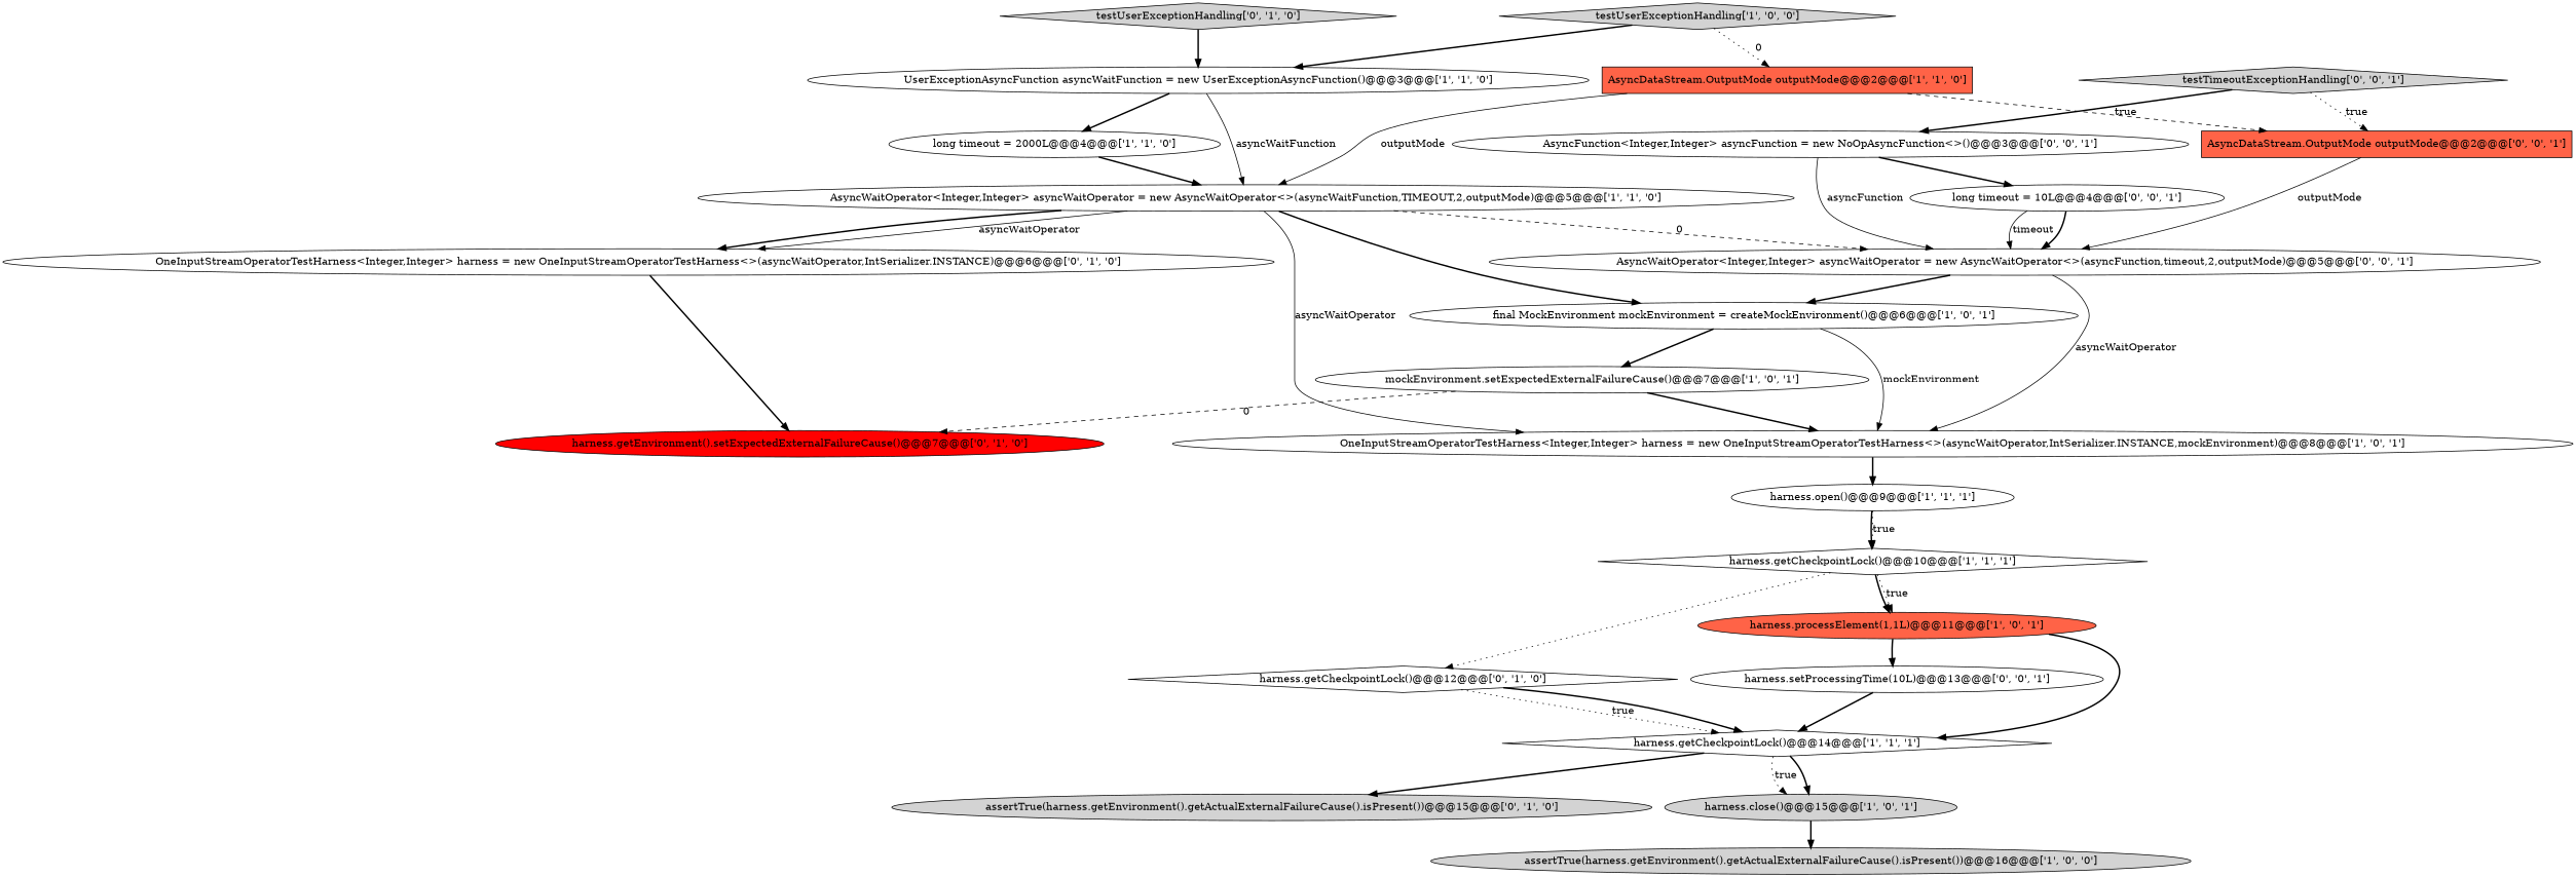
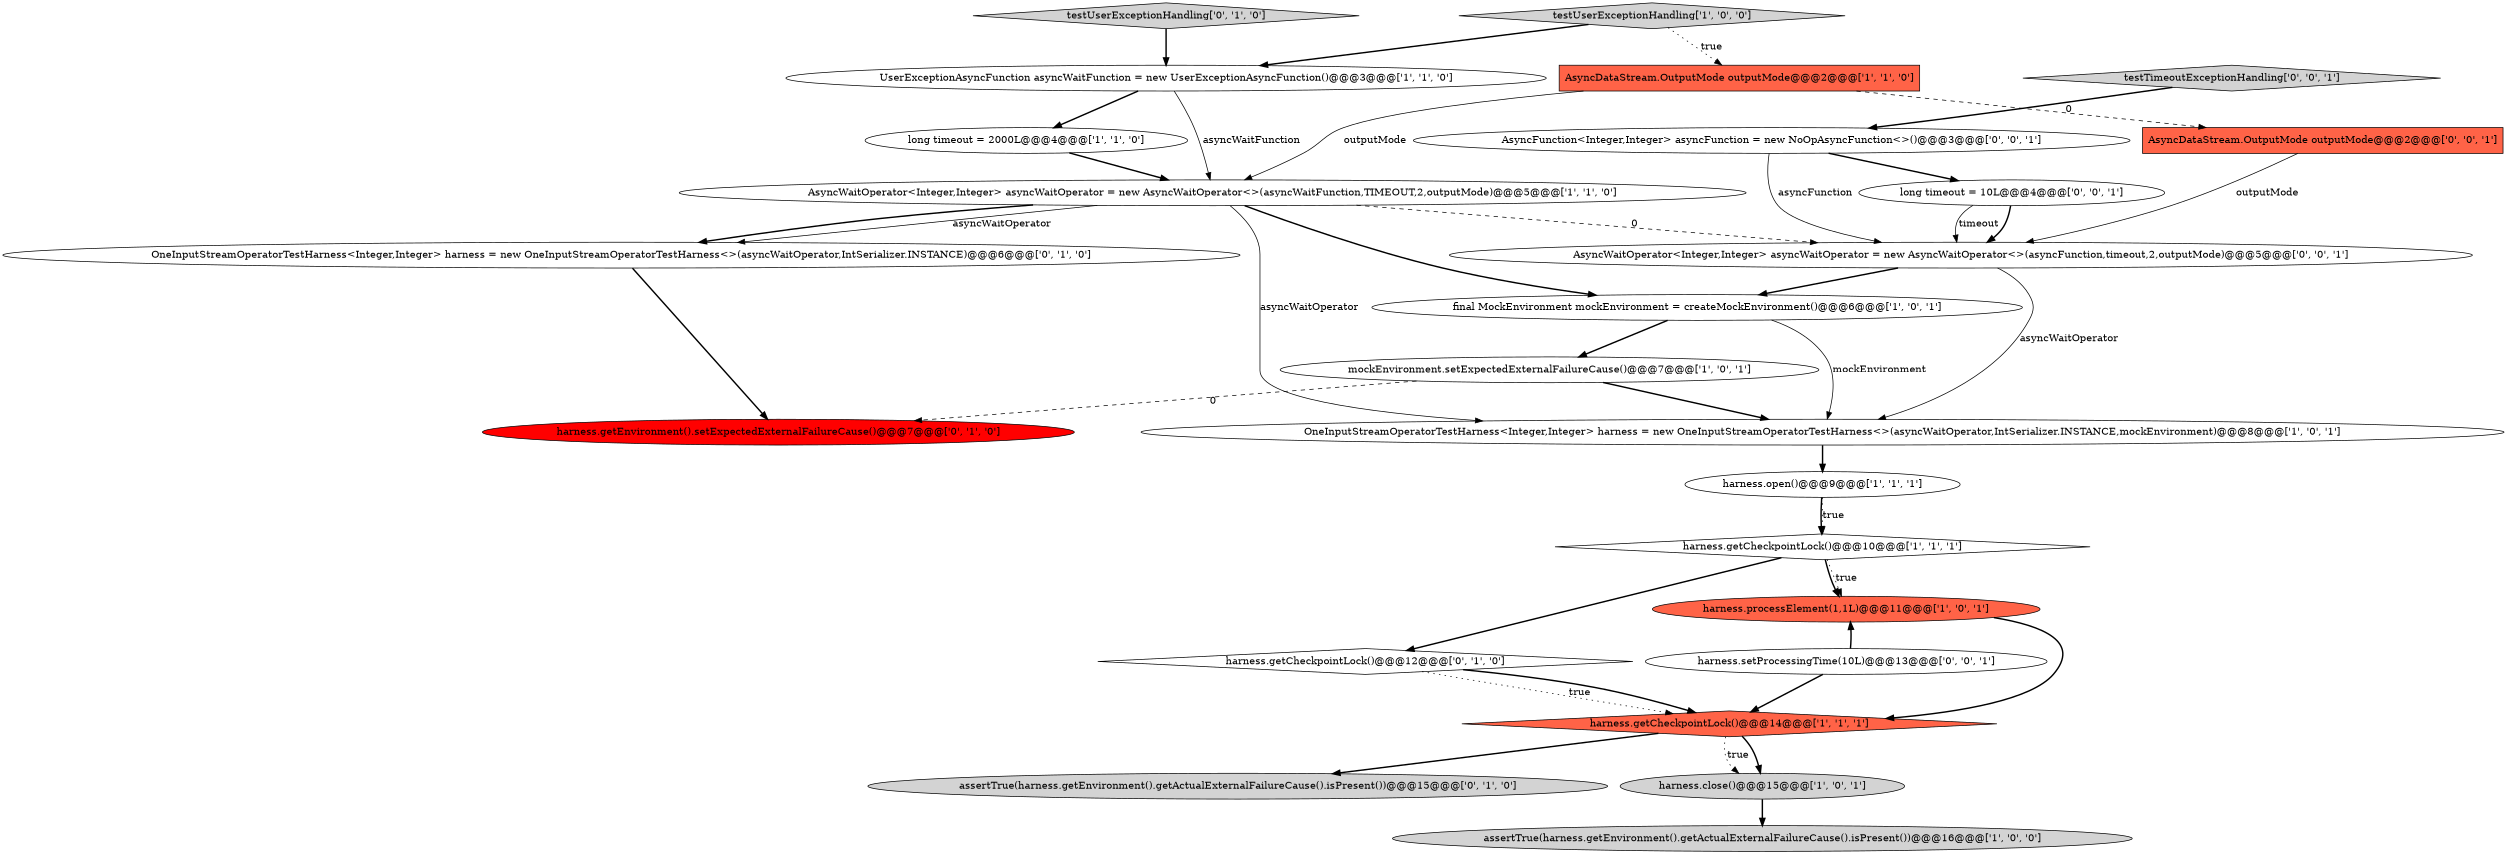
  digraph {
    node [fillcolor=white shape=ellipse style=filled]
    edge [style=bold]
    n1 [label="UserExceptionAsyncFunction asyncWaitFunction = new UserExceptionAsyncFunction()@@@3@@@['1', '1', '0']"]
    n2 [label="long timeout = 2000L@@@4@@@['1', '1', '0']"]
    n3 [label="AsyncWaitOperator<Integer,Integer> asyncWaitOperator = new AsyncWaitOperator<>(asyncWaitFunction,TIMEOUT,2,outputMode)@@@5@@@['1', '1', '0']"]
    n4 [label="OneInputStreamOperatorTestHarness<Integer,Integer> harness = new OneInputStreamOperatorTestHarness<>(asyncWaitOperator,IntSerializer.INSTANCE,mockEnvironment)@@@8@@@['1', '0', '1']"]
    n5 [label="AsyncWaitOperator<Integer,Integer> asyncWaitOperator = new AsyncWaitOperator<>(asyncFunction,timeout,2,outputMode)@@@5@@@['0', '0', '1']"]
    n6 [label="OneInputStreamOperatorTestHarness<Integer,Integer> harness = new OneInputStreamOperatorTestHarness<>(asyncWaitOperator,IntSerializer.INSTANCE)@@@6@@@['0', '1', '0']"]
    n7 [label="final MockEnvironment mockEnvironment = createMockEnvironment()@@@6@@@['1', '0', '1']"]
    n8 [label="harness.open()@@@9@@@['1', '1', '1']"]
    n9 [label="harness.getCheckpointLock()@@@10@@@['1', '1', '1']" shape=diamond]
    n10 [label="harness.getCheckpointLock()@@@12@@@['0', '1', '0']" shape=diamond]
-   n11 [label="harness.getCheckpointLock()@@@14@@@['1', '1', '1']" shape=diamond]
+   n11 [fillcolor=tomato label="harness.getCheckpointLock()@@@14@@@['1', '1', '1']" shape=diamond]
    n12 [fillcolor=lightgray label="assertTrue(harness.getEnvironment().getActualExternalFailureCause().isPresent())@@@15@@@['0', '1', '0']"]
    n13 [fillcolor=lightgray label="harness.close()@@@15@@@['1', '0', '1']"]
    n14 [fillcolor=lightgray label="testUserExceptionHandling['0', '1', '0']" shape=diamond]
    n15 [fillcolor=tomato label="AsyncDataStream.OutputMode outputMode@@@2@@@['1', '1', '0']" shape=box]
    n16 [fillcolor=tomato label="AsyncDataStream.OutputMode outputMode@@@2@@@['0', '0', '1']" shape=box]
    n17 [fillcolor=tomato label="harness.processElement(1,1L)@@@11@@@['1', '0', '1']"]
    n18 [label="harness.setProcessingTime(10L)@@@13@@@['0', '0', '1']"]
    n19 [fillcolor=lightgray label="testUserExceptionHandling['1', '0', '0']" shape=diamond]
    n20 [label="mockEnvironment.setExpectedExternalFailureCause()@@@7@@@['1', '0', '1']"]
    n21 [fillcolor=red label="harness.getEnvironment().setExpectedExternalFailureCause()@@@7@@@['0', '1', '0']"]
    n22 [fillcolor=lightgray label="assertTrue(harness.getEnvironment().getActualExternalFailureCause().isPresent())@@@16@@@['1', '0', '0']"]
    n23 [label="AsyncFunction<Integer,Integer> asyncFunction = new NoOpAsyncFunction<>()@@@3@@@['0', '0', '1']"]
    n24 [label="long timeout = 10L@@@4@@@['0', '0', '1']"]
    n25 [fillcolor=lightgray label="testTimeoutExceptionHandling['0', '0', '1']" shape=diamond]
    n1 -> n2
    n1 -> n3 [label=asyncWaitFunction style=solid]
    n2 -> n3
    n3 -> n4 [label=asyncWaitOperator style=solid]
    n3 -> n5 [label=0 style=dashed]
    n3 -> n6 [label=asyncWaitOperator style=solid]
    n3 -> n6
    n3 -> n7
    n4 -> n8
    n5 -> n4 [label=asyncWaitOperator style=solid]
    n5 -> n7
    n6 -> n21
    n7 -> n4 [label=mockEnvironment style=solid]
    n7 -> n20
    n8 -> n9
    n8 -> n9 [label=true style=dotted]
-   n9 -> n10 [style=dotted]
+   n9 -> n10
    n9 -> n17 [label=true style=dotted]
    n9 -> n17
    n10 -> n11 [label=true style=dotted]
    n10 -> n11
    n11 -> n12
    n11 -> n13
    n11 -> n13 [label=true style=dotted]
    n13 -> n22
    n14 -> n1
    n15 -> n3 [label=outputMode style=solid]
-   n15 -> n16 [label=true style=dashed]
+   n15 -> n16 [label=0 style=dashed]
    n16 -> n5 [label=outputMode style=solid]
    n17 -> n11
-   n17 -> n18
+   n18 -> n17
    n18 -> n11
    n19 -> n1
-   n19 -> n15 [label=0 style=dotted]
+   n19 -> n15 [label=true style=dotted]
    n20 -> n4
    n20 -> n21 [label=0 style=dashed]
    n23 -> n5 [label=asyncFunction style=solid]
    n23 -> n24
    n24 -> n5
    n24 -> n5 [label=timeout style=solid]
-   n25 -> n16 [label=true style=dotted]
    n25 -> n23
  }
